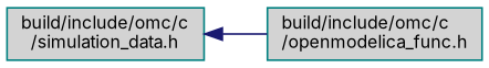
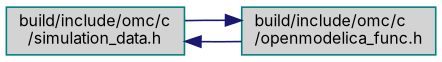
  digraph {
    rankdir=LR
    fontname=Inter
    node [color=teal fillcolor=lightgrey fontname=Inter fontsize=10 shape=record style=filled]
    edge [color=midnightblue dir=back fontname=Inter fontsize=10 labelfontname=Helvetica labelfontsize=10 style=solid]
    n1 [fontcolor=black height=0.2 label="build/include/omc/c\l/simulation_data.h" width=0.4]
    n2 [height=0.2 label="build/include/omc/c\l/openmodelica_func.h" width=0.4]
    n1 -> n2
+   n2 -> n1
  }
